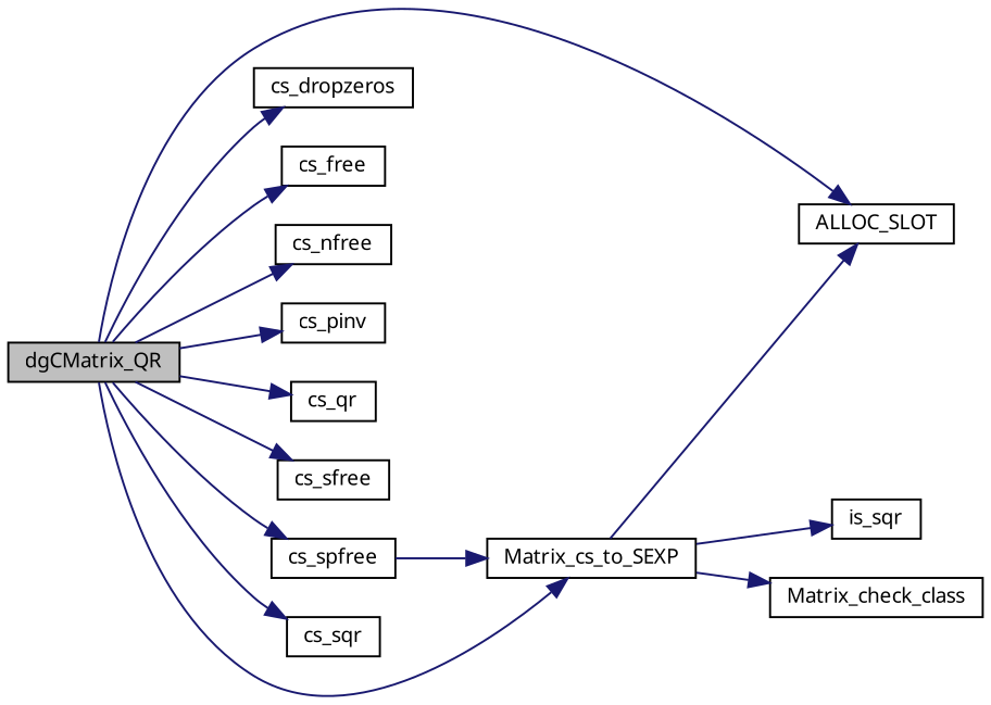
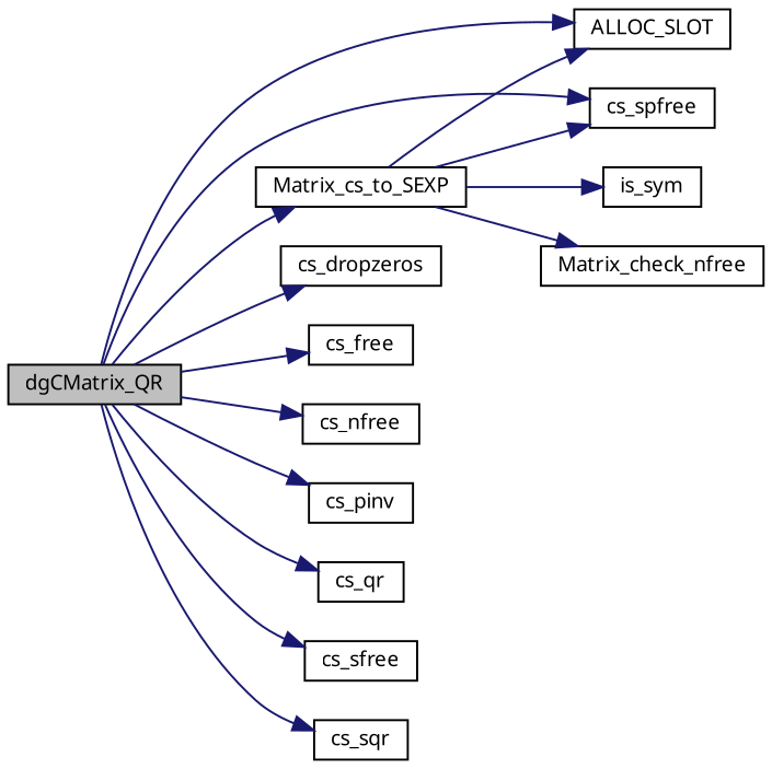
  digraph {
    rankdir=LR
    node [color=black fillcolor=white fontname="FreeSans.ttf" fontsize=10 shape=record style=filled]
    edge [color=midnightblue fontname="FreeSans.ttf" fontsize=10 labelfontname="FreeSans.ttf" labelfontsize=10 style=solid]
    n1 [fillcolor=grey75 fontcolor=black height=0.2 label=dgCMatrix_QR width=0.4]
    n2 [height=0.2 label=ALLOC_SLOT width=0.4]
    n3 [height=0.2 label=cs_dropzeros width=0.4]
    n4 [height=0.2 label=cs_free width=0.4]
    n5 [height=0.2 label=cs_nfree width=0.4]
    n6 [height=0.2 label=cs_pinv width=0.4]
    n7 [height=0.2 label=cs_qr width=0.4]
    n8 [height=0.2 label=cs_sfree width=0.4]
    n9 [height=0.2 label=cs_spfree width=0.4]
    n10 [height=0.2 label=cs_sqr width=0.4]
    n11 [height=0.2 label=Matrix_cs_to_SEXP width=0.4]
-   n12 [height=0.2 label=is_sqr width=0.4]
-   n13 [height=0.2 label=Matrix_check_class width=0.4]
+   n12 [height=0.2 label=is_sym width=0.4]
+   n13 [height=0.2 label=Matrix_check_nfree width=0.4]
    n1 -> n2
    n1 -> n3
    n1 -> n4
    n1 -> n5
    n1 -> n6
    n1 -> n7
    n1 -> n8
    n1 -> n9
    n1 -> n10
    n1 -> n11
    n11 -> n2
-   n9 -> n11
+   n11 -> n9
    n11 -> n12
    n11 -> n13
  }
